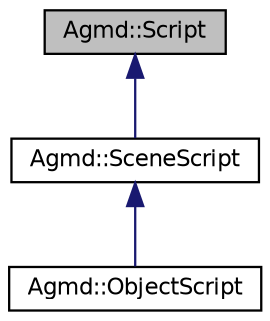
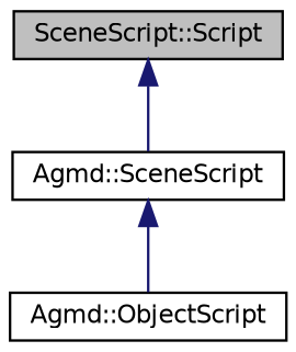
  digraph {
    node [color=black fillcolor=white fontname=Helvetica fontsize=10 shape=record style=filled]
    edge [color=midnightblue dir=back fontname=Helvetica fontsize=10 labelfontname=Helvetica labelfontsize=10 style=solid]
-   n1 [fillcolor=grey75 fontcolor=black height=0.2 label="Agmd::Script" width=0.4]
+   n1 [fillcolor=grey75 fontcolor=black height=0.2 label="SceneScript::Script" width=0.4]
    n2 [height=0.2 label="Agmd::SceneScript" width=0.4]
    n3 [height=0.2 label="Agmd::ObjectScript" width=0.4]
    n1 -> n2
    n2 -> n3
  }
